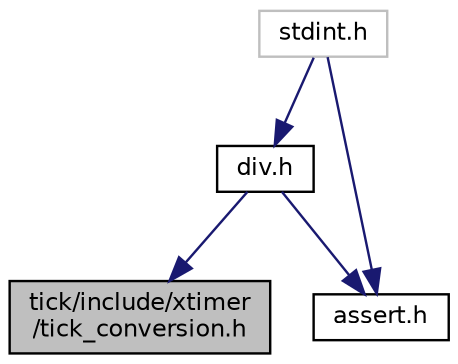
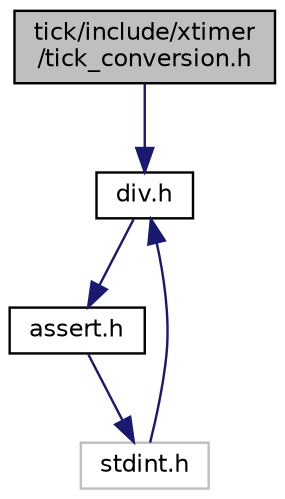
  digraph {
    node [color=black fillcolor=white fontname=Helvetica fontsize=10 shape=record style=filled]
    edge [color=midnightblue fontname=Helvetica fontsize=10 labelfontname=Helvetica labelfontsize=10 style=solid]
    n1 [fillcolor=grey75 fontcolor=black height=0.2 label="tick/include/xtimer\l/tick_conversion.h" width=0.4]
    n2 [height=0.2 label="div.h" width=0.4]
    n3 [height=0.2 label="assert.h" width=0.4]
    n4 [color=grey75 height=0.2 label="stdint.h" width=0.4]
-   n2 -> n1
+   n1 -> n2
    n2 -> n3
-   n4 -> n3
+   n3 -> n4
    n4 -> n2
  }
